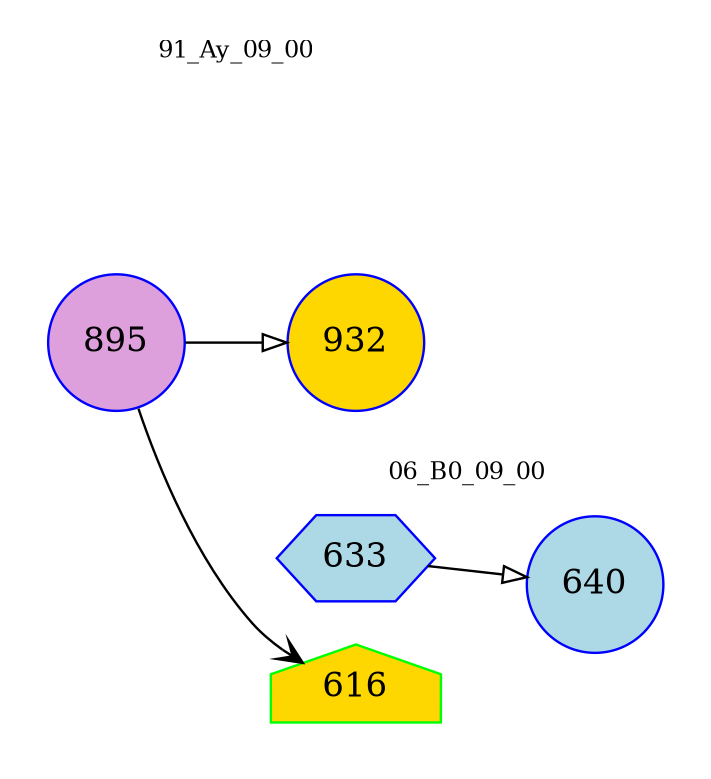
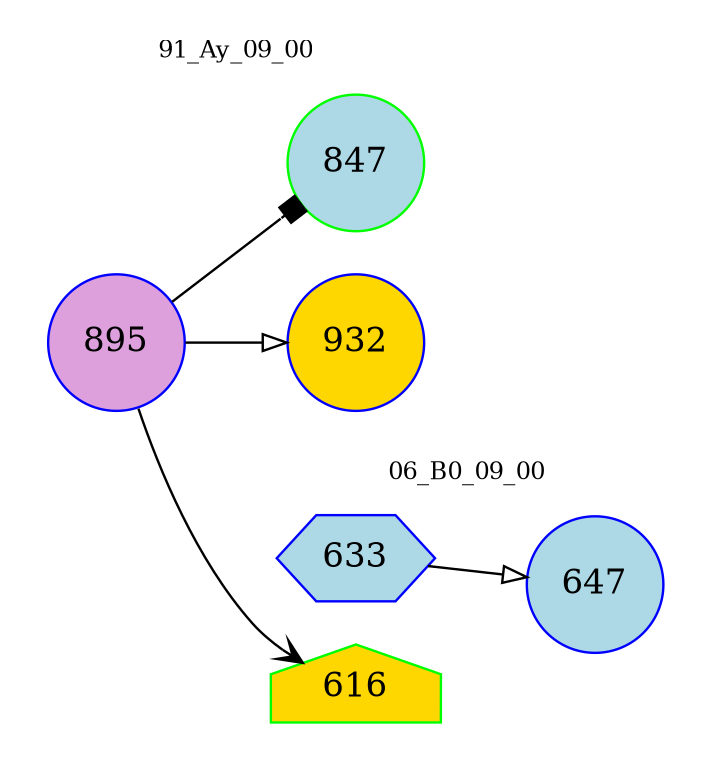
  digraph {
    rankdir=LR
    node [color=blue fillcolor=lightblue shape=circle style=filled]
    edge [arrowhead=onormal color=black]
    n1 [fillcolor=plum label=895]
    n2 [fillcolor=gold label=932]
+   n3 [color=green label=847]
    n4 [label=633 shape=hexagon]
    n5 [color=green fillcolor=gold label=616 shape=house]
-   n6 [label=640]
+   n6 [label=647]
    subgraph cluster_1 {
      color=white
      fontsize=10
      label="91_Ay_09_00"
      n1
      n2
+     n3
    }
    subgraph cluster_2 {
      color=white
      fontsize=10
      label="06_B0_09_00"
      n4
      n5
      n6
    }
    n1 -> n2
+   n1 -> n3 [arrowhead=box]
    n1 -> n5 [arrowhead=vee]
    n4 -> n6
  }
